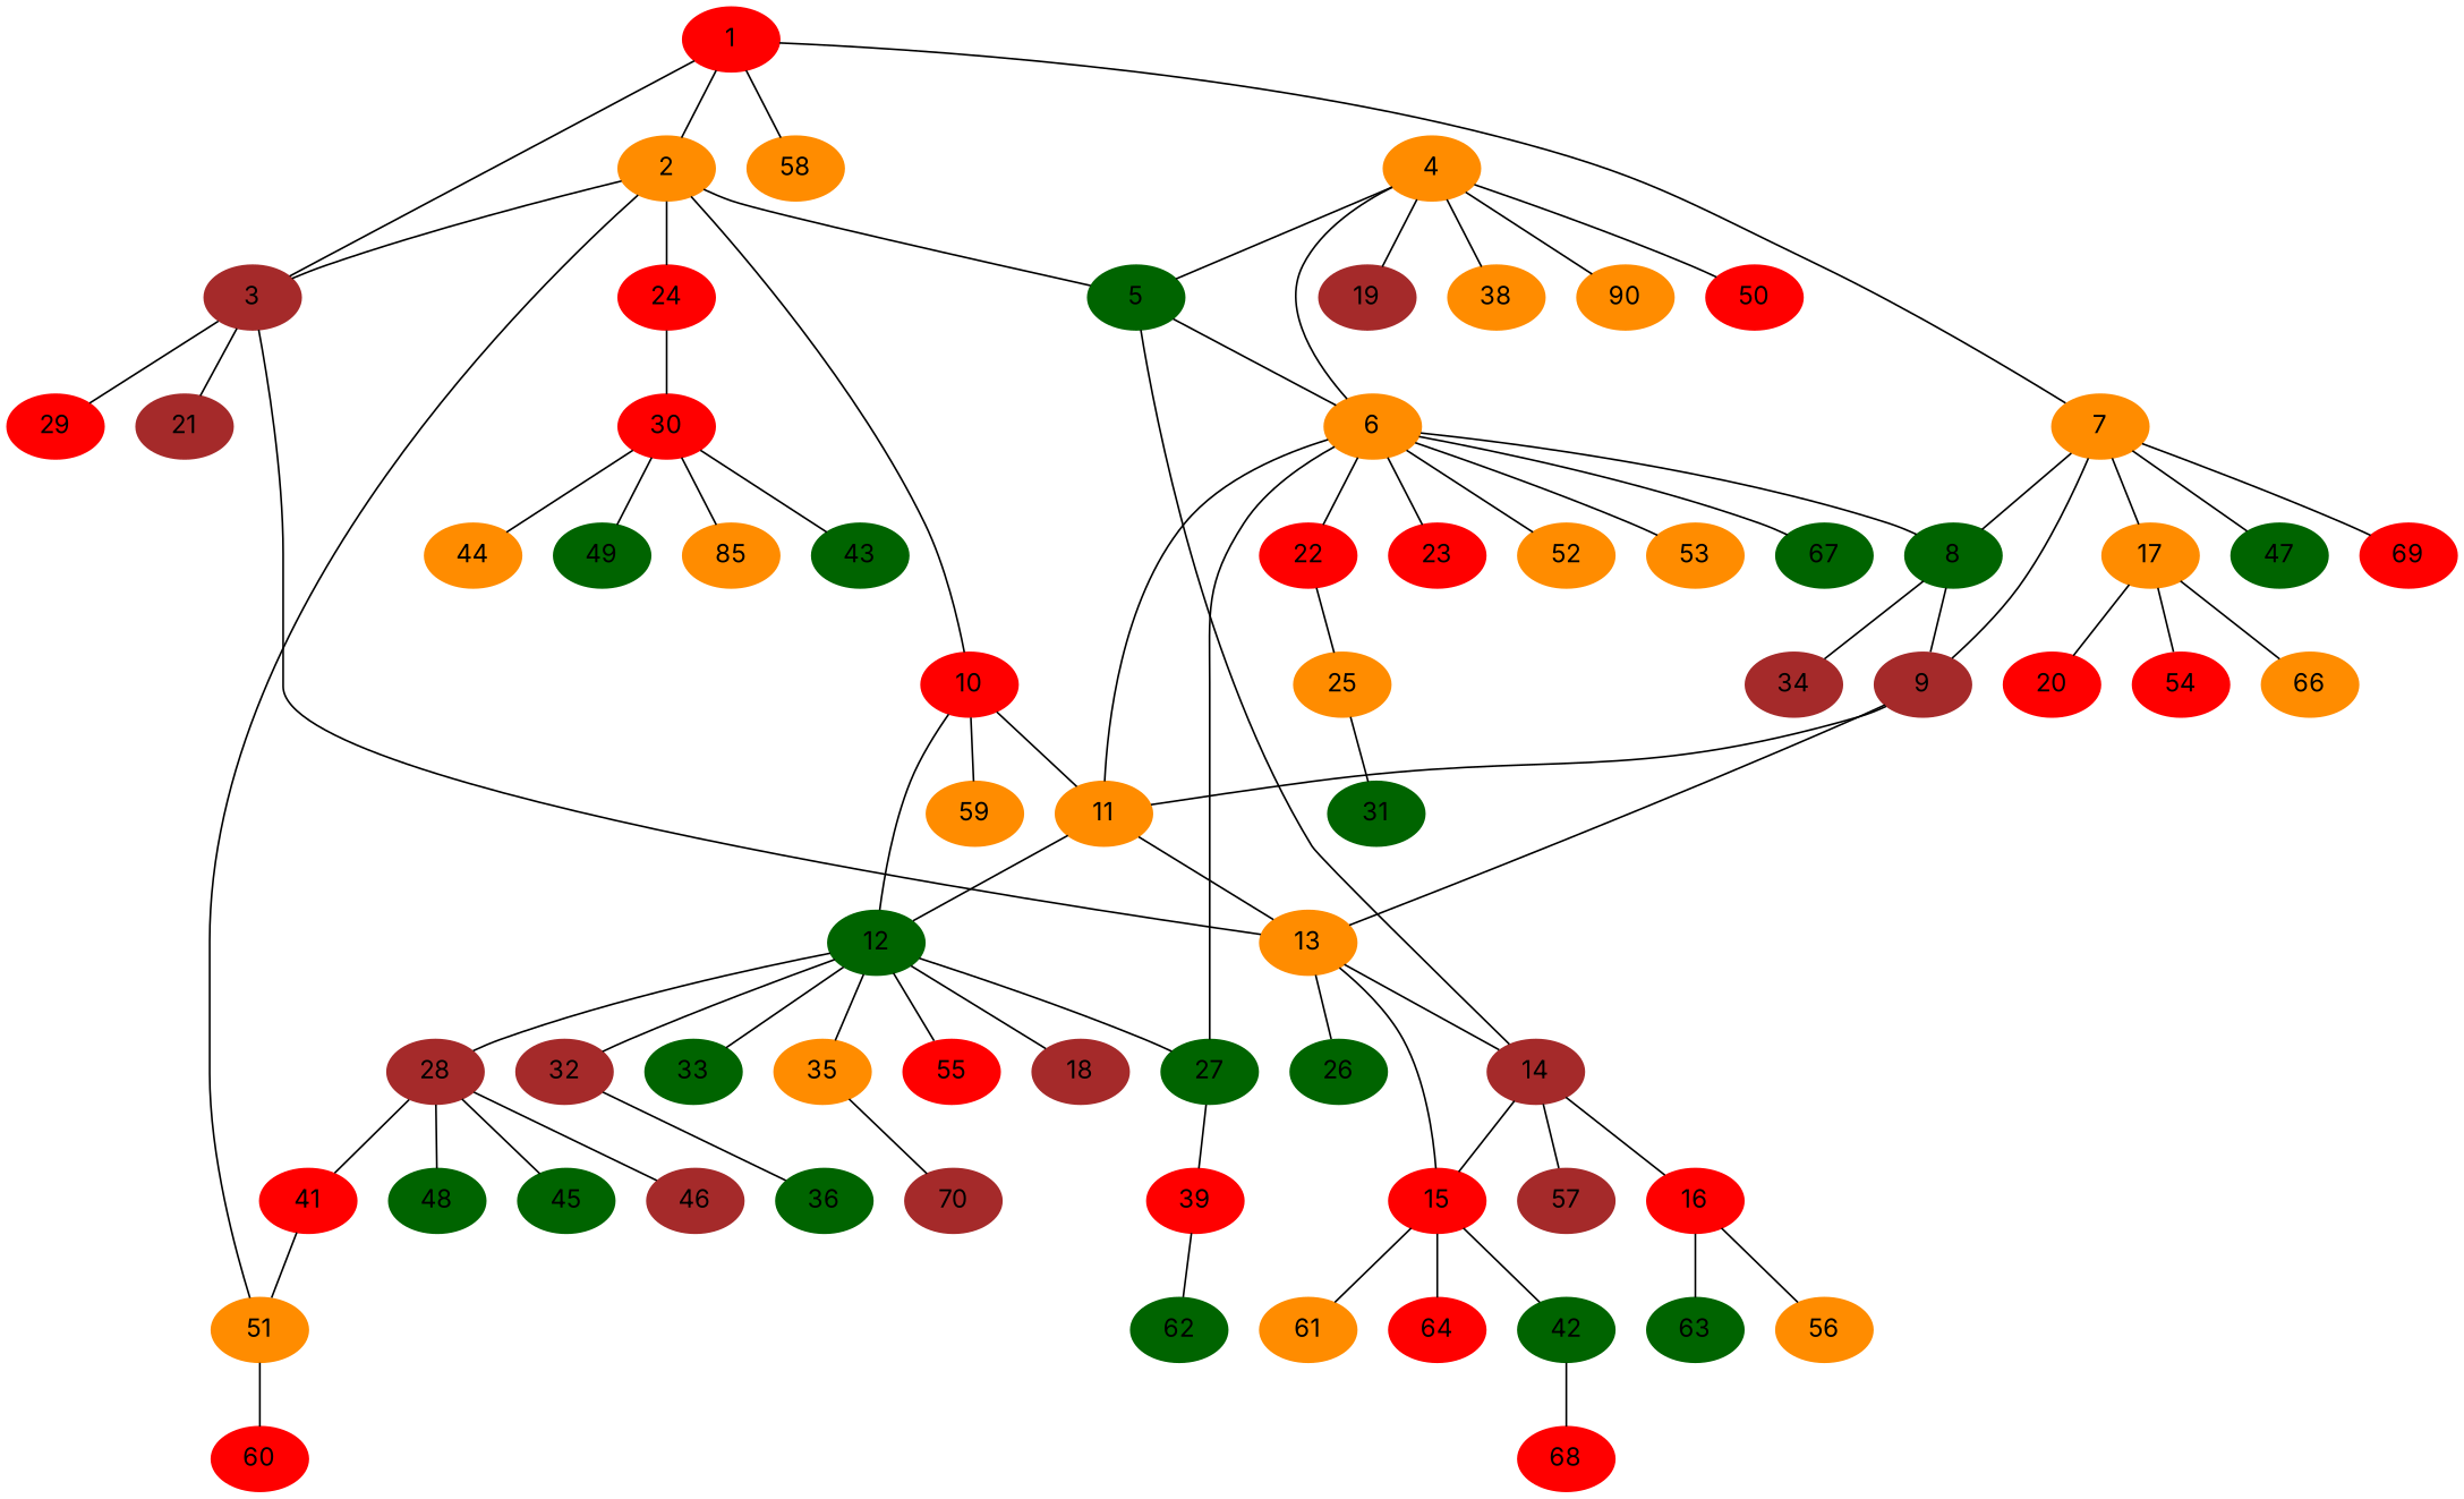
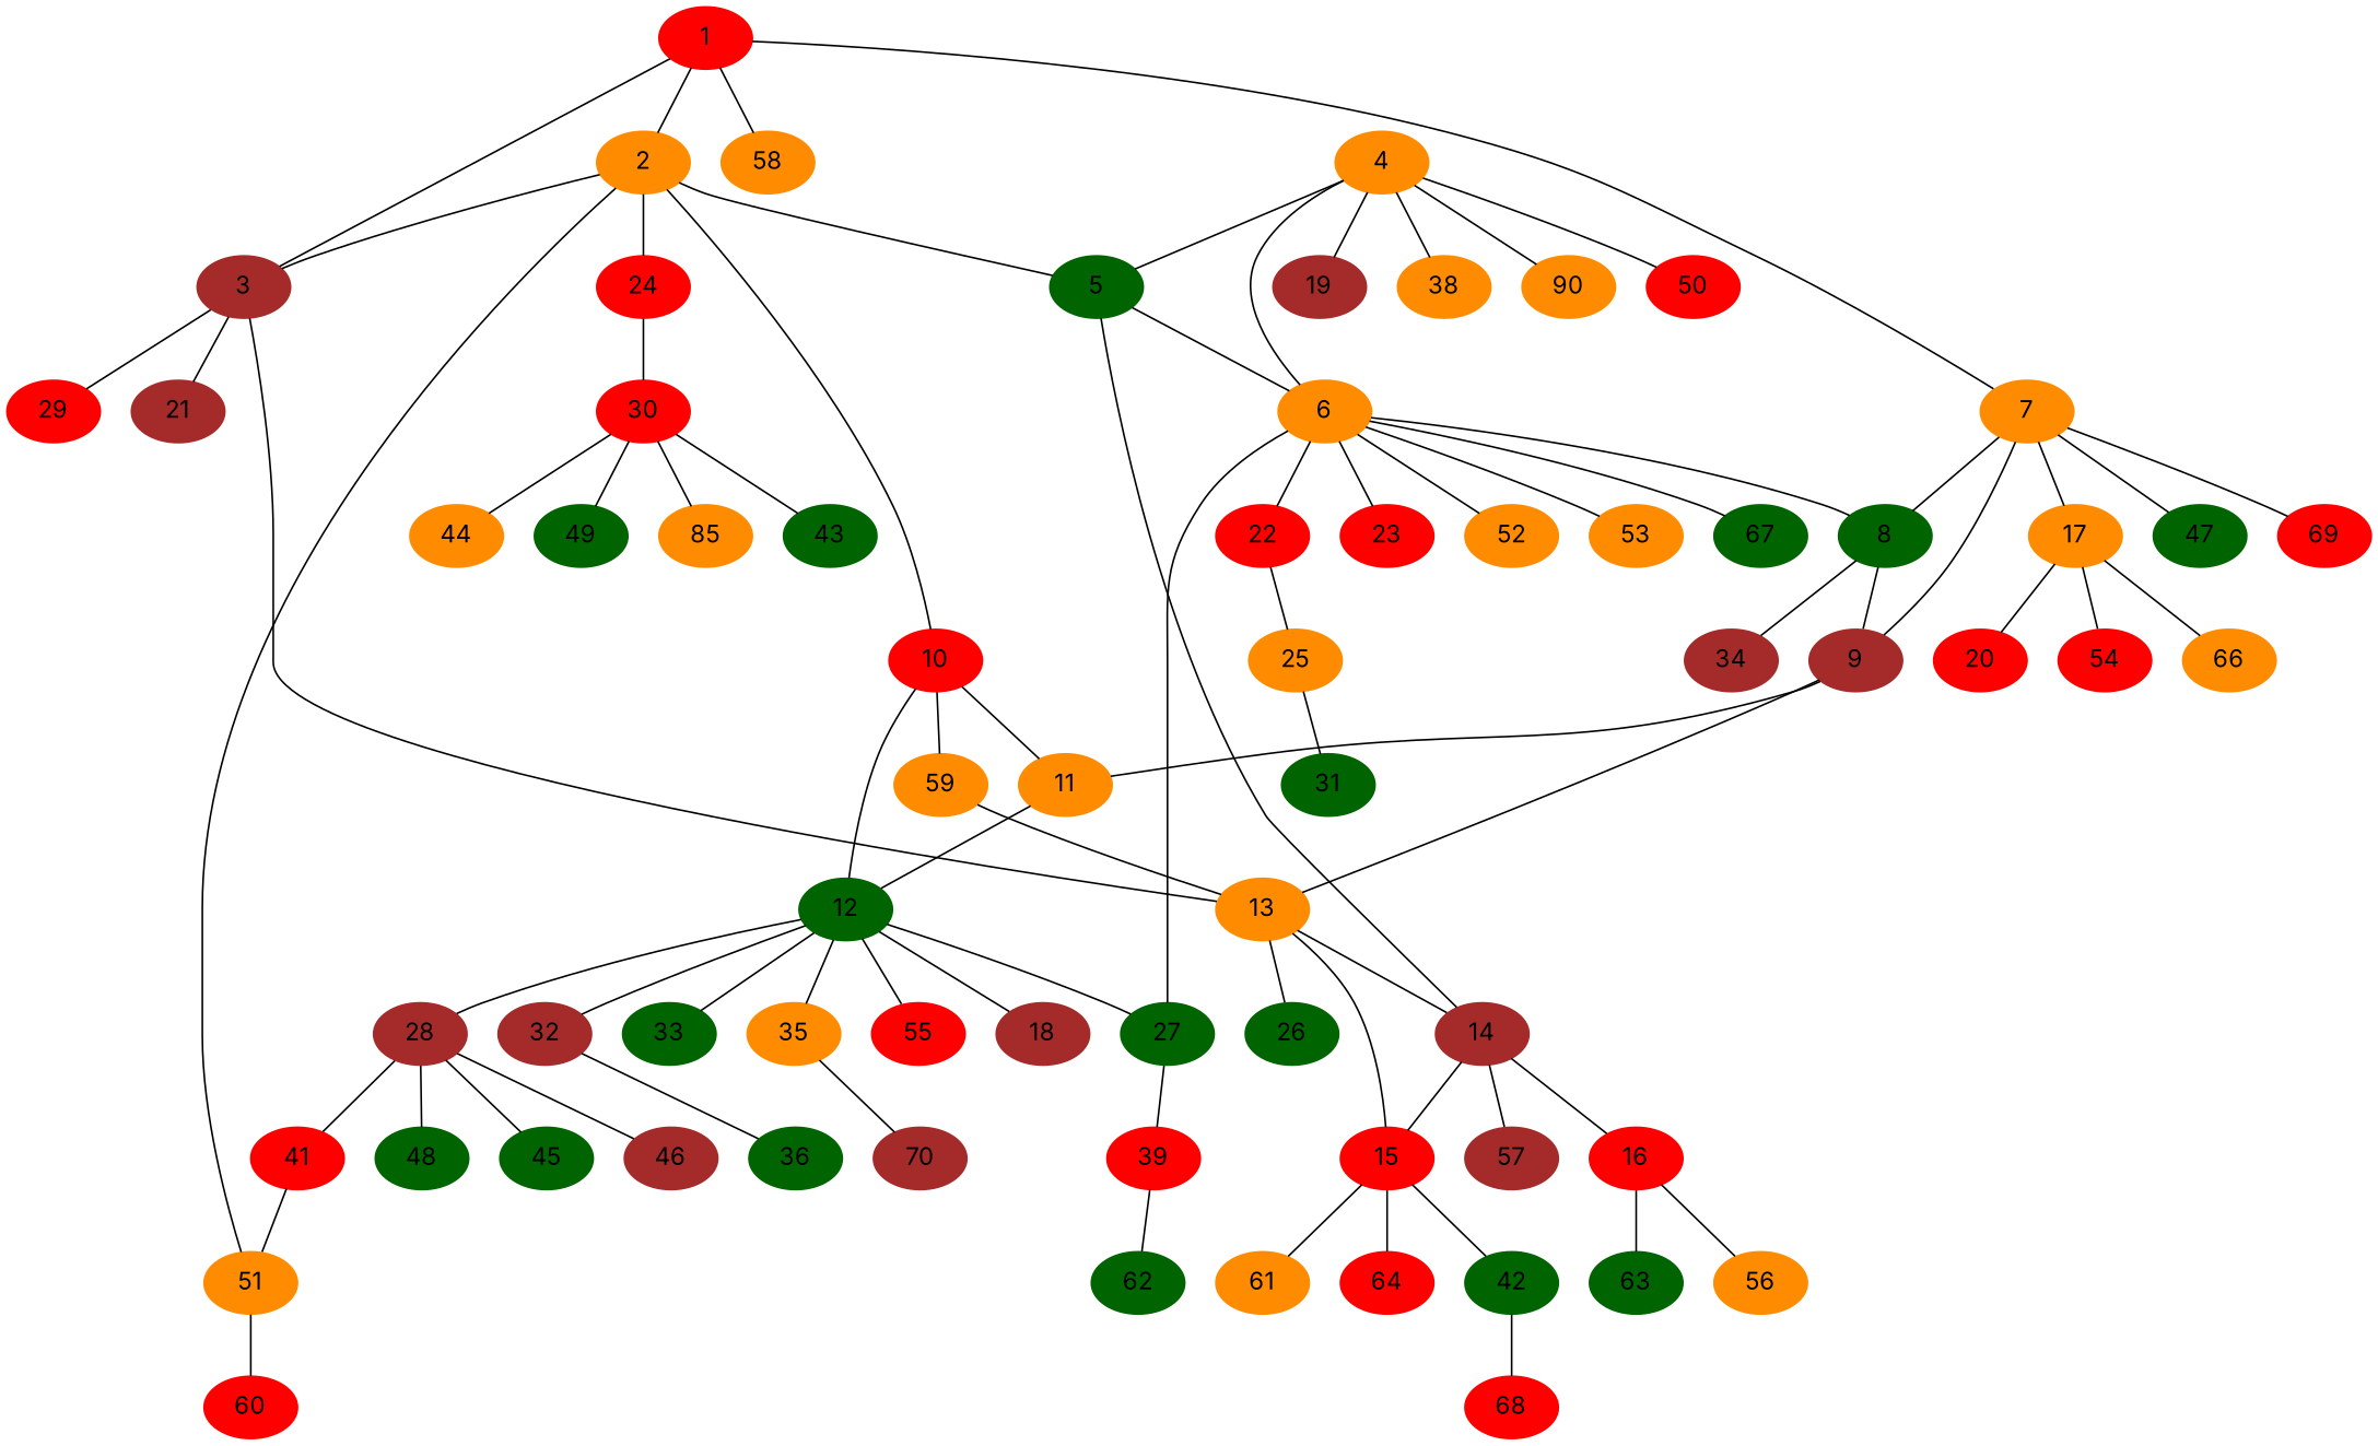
  graph {
    fontname=Inter
    node [color=darkorange fontname=Inter style=filled]
    edge [fontname=Inter]
    1 [color=red]
    2
    3 [color=brown]
    7
    58
    5 [color=darkgreen]
    10 [color=red]
    24 [color=red]
    51
    13
    21 [color=brown]
    29 [color=red]
    8 [color=darkgreen]
    9 [color=brown]
    17
    47 [color=darkgreen]
    69 [color=red]
    6
    14 [color=brown]
    11
    12 [color=darkgreen]
    59
    30 [color=red]
    60 [color=red]
    15 [color=red]
    26 [color=darkgreen]
    4
    19 [color=brown]
    38
    n30 [label=90]
    50 [color=red]
    22 [color=red]
    23 [color=red]
    27 [color=darkgreen]
    52
    53
    67 [color=darkgreen]
    16 [color=red]
    57 [color=brown]
    34 [color=brown]
    25
    39 [color=red]
    20 [color=red]
    54 [color=red]
    66
    18 [color=brown]
    28 [color=brown]
    32 [color=brown]
    33 [color=darkgreen]
    35
    55 [color=red]
    41 [color=red]
    45 [color=darkgreen]
    46 [color=brown]
    48 [color=darkgreen]
    36 [color=darkgreen]
    70 [color=brown]
    42 [color=darkgreen]
    61
    64 [color=red]
    56
    63 [color=darkgreen]
    68 [color=red]
    31 [color=darkgreen]
    43 [color=darkgreen]
    44
    49 [color=darkgreen]
    n68 [label=85]
    62 [color=darkgreen]
    1 -- 2
    1 -- 3
    1 -- 7
    1 -- 58
    2 -- 3
    2 -- 5
    2 -- 10
    2 -- 24
    2 -- 51
    3 -- 13
    3 -- 21
    3 -- 29
    7 -- 8
    7 -- 9
    7 -- 17
    7 -- 47
    7 -- 69
    5 -- 6
    5 -- 14
    10 -- 11
    10 -- 12
    10 -- 59
    24 -- 30
    51 -- 60
    13 -- 14
    13 -- 15
    13 -- 26
    8 -- 9
    8 -- 34
    9 -- 13
    9 -- 11
    17 -- 20
    17 -- 54
    17 -- 66
    6 -- 8
-   6 -- 11
    6 -- 22
    6 -- 23
    6 -- 27
    6 -- 52
    6 -- 53
    6 -- 67
    14 -- 15
    14 -- 16
    14 -- 57
-   11 -- 13
+   59 -- 13
    11 -- 12
    12 -- 27
    12 -- 18
    12 -- 28
    12 -- 32
    12 -- 33
    12 -- 35
    12 -- 55
    30 -- 43
    30 -- 44
    30 -- 49
    30 -- n68
    15 -- 42
    15 -- 61
    15 -- 64
    4 -- 5
    4 -- 6
    4 -- 19
    4 -- 38
    4 -- n30
    4 -- 50
    22 -- 25
    27 -- 39
    16 -- 56
    16 -- 63
    25 -- 31
    39 -- 62
    28 -- 41
    28 -- 45
    28 -- 46
    28 -- 48
    32 -- 36
    35 -- 70
    41 -- 51
    42 -- 68
  }
